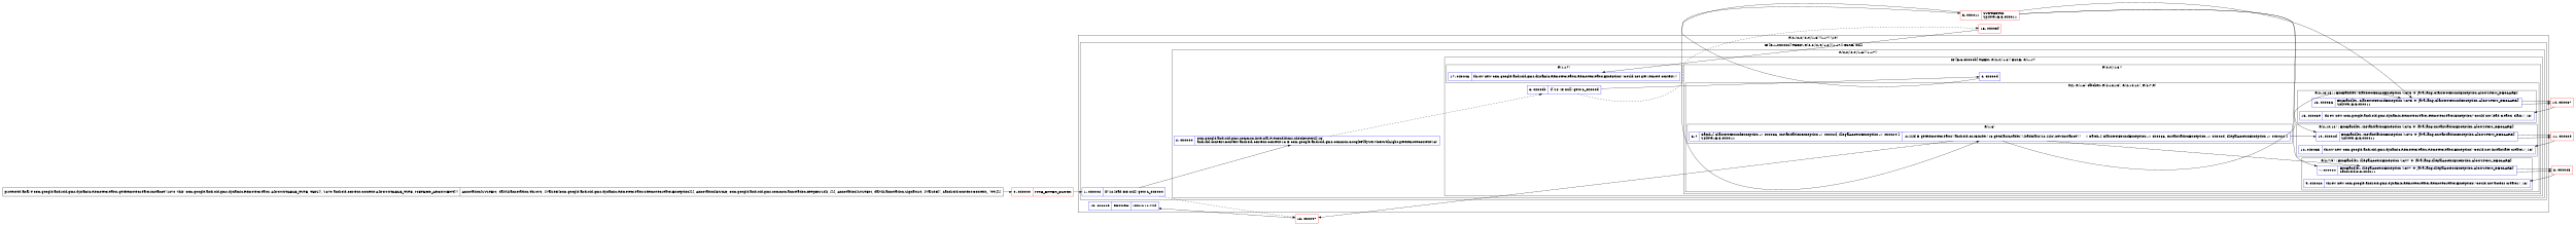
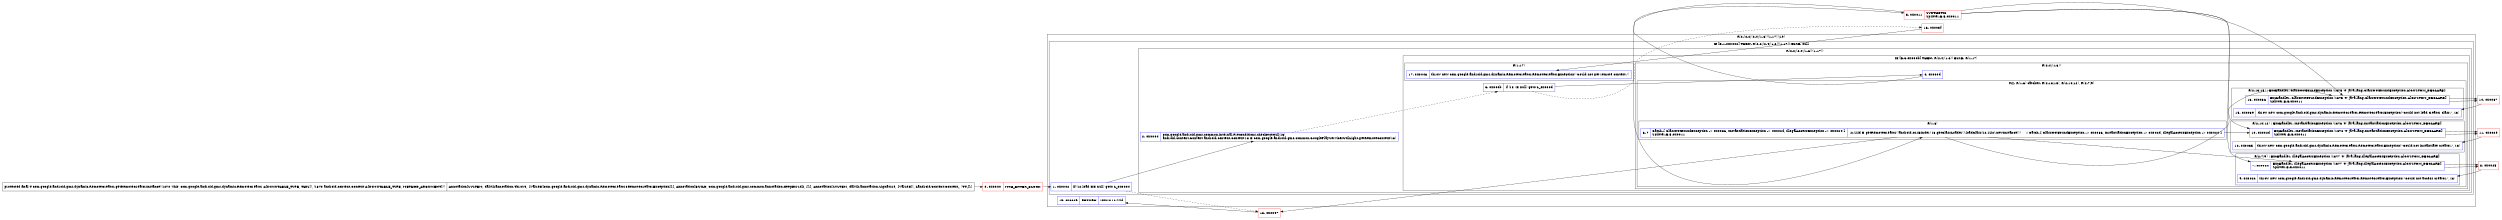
  digraph {
    rankdir=LR
    node [color=blue shape=record]
    n1 [label="{6\:\ ?|Catch:\{ ClassNotFoundException \-\> 0x0036, InstantiationException \-\> 0x002d, IllegalAccessException \-\> 0x0024 \}\lSplitter:B:5:0x0011\l|r2.zzid = getRemoteCreator((android.os.IBinder) r3.getClassLoader().loadClass(r2.zzic).newInstance())     \/\/ Catch:\{ ClassNotFoundException \-\> 0x0036, InstantiationException \-\> 0x002d, IllegalAccessException \-\> 0x0024 \}\l}"]
    n2 [label="{13\:\ 0x0036|ExcHandler: ClassNotFoundException (r3v5 'e' java.lang.ClassNotFoundException A[CUSTOM_DECLARE])\lSplitter:B:5:0x0011\l}"]
    n3 [label="{15\:\ 0x003e|throw new com.google.android.gms.dynamic.RemoteCreator.RemoteCreatorException(\"Could not load creator class.\", r3)\l}"]
    n4 [label="{10\:\ 0x002d|ExcHandler: InstantiationException (r3v6 'e' java.lang.InstantiationException A[CUSTOM_DECLARE])\lSplitter:B:5:0x0011\l}"]
    n5 [label="{12\:\ 0x0035|throw new com.google.android.gms.dynamic.RemoteCreator.RemoteCreatorException(\"Could not instantiate creator.\", r3)\l}"]
-   n6 [label="{7\:\ 0x0024|ExcHandler: IllegalAccessException (r3v7 'e' java.lang.IllegalAccessException A[CUSTOM_DECLARE])\lLandroid:B:5:0x0011\l}"]
+   n6 [label="{7\:\ 0x0024|ExcHandler: IllegalAccessException (r3v7 'e' java.lang.IllegalAccessException A[CUSTOM_DECLARE])\lSplitter:B:5:0x0011\l}"]
    n7 [label="{9\:\ 0x002c|throw new com.google.android.gms.dynamic.RemoteCreator.RemoteCreatorException(\"Could not access creator.\", r3)\l}"]
    n8 [label="{4\:\ 0x000d}"]
    n9 [label="{17\:\ 0x0046|throw new com.google.android.gms.dynamic.RemoteCreator.RemoteCreatorException(\"Could not get remote context.\")\l}"]
    n10 [label="{3\:\ 0x000b|if (r3 != null) goto L_0x000d\l}"]
    n11 [label="{2\:\ 0x0004|com.google.android.gms.common.internal.Preconditions.checkNotNull(r3)\landroid.content.Context android.content.Context r3 = com.google.android.gms.common.GooglePlayServicesUtilLight.getRemoteContext(r3)\l}"]
    n12 [label="{1\:\ 0x0002|if (r2.load == null) goto L_0x0004\l}"]
    n13 [label="{19\:\ 0x0049|RETURN\l|return r2.zzid\l}"]
    n14 [color=red label="{18\:\ 0x0047}"]
    n15 [color=red label="{14\:\ 0x0037}"]
    n16 [color=red label="{11\:\ 0x002e}"]
    n17 [color=red label="{8\:\ 0x0025}"]
    n18 [color=red label="{5\:\ 0x0011|SYNTHETIC\lSplitter:B:5:0x0011\l}"]
    n19 [color=red label="{16\:\ 0x003f}"]
    n20 [color=red label="{0\:\ 0x0000|MTH_ENTER_BLOCK\l}"]
    n21 [label="{protected final T com.google.android.gms.dynamic.RemoteCreator.getRemoteCreatorInstance((r2v0 'this' com.google.android.gms.dynamic.RemoteCreator A[IMMUTABLE_TYPE, THIS]), (r3v0 android.content.Context A[IMMUTABLE_TYPE, METHOD_ARGUMENT]))  | Annotation[SYSTEM, dalvik.annotation.Throws, \{value=[com.google.android.gms.dynamic.RemoteCreator$RemoteCreatorException]\}], Annotation[BUILD, com.google.android.gms.common.annotation.KeepForSdk, \{\}], Annotation[SYSTEM, dalvik.annotation.Signature, \{value=[(, Landroid\/content\/Context;, )TT;]\}]\l}" color=""]
    subgraph cluster_1 {
      label="R(2:(2:2|(2:4|(1:6))(1:17))|19)"
      n13
      subgraph cluster_2 {
        label="IF [B:1:0x0002] THEN: R(2:2|(2:4|(1:6))(1:17)) ELSE: null"
        n12
        subgraph cluster_3 {
          label="R(2:2|(2:4|(1:6))(1:17))"
          n11
          subgraph cluster_4 {
            label="IF [B:3:0x000b] THEN: R(2:4|(1:6)) ELSE: R(1:17)"
            n10
            subgraph cluster_5 {
              label="R(2:4|(1:6))"
              n8
              subgraph cluster_6 {
                label="Try: R(1:6) catches: R(2:13|15), R(2:10|12), R(2:7|9)"
                subgraph cluster_7 {
                  label="R(1:6)"
                  n1
                }
                subgraph cluster_8 {
                  label="R(2:13|15) | ExcHandler: ClassNotFoundException (r3v5 'e' java.lang.ClassNotFoundException A[CUSTOM_DECLARE])\l"
                  n2
                  n3
                }
                subgraph cluster_9 {
                  label="R(2:10|12) | ExcHandler: InstantiationException (r3v6 'e' java.lang.InstantiationException A[CUSTOM_DECLARE])\l"
                  n4
                  n5
                }
                subgraph cluster_10 {
                  label="R(2:7|9) | ExcHandler: IllegalAccessException (r3v7 'e' java.lang.IllegalAccessException A[CUSTOM_DECLARE])\l"
                  n6
                  n7
                }
              }
            }
            subgraph cluster_11 {
              label="R(1:17)"
              n9
            }
          }
        }
      }
    }
    subgraph cluster_12 {
      label="R(2:13|15) | ExcHandler: ClassNotFoundException (r3v5 'e' java.lang.ClassNotFoundException A[CUSTOM_DECLARE])\l"
    }
    subgraph cluster_13 {
      label="R(2:10|12) | ExcHandler: InstantiationException (r3v6 'e' java.lang.InstantiationException A[CUSTOM_DECLARE])\l"
    }
    subgraph cluster_14 {
      label="R(2:7|9) | ExcHandler: IllegalAccessException (r3v7 'e' java.lang.IllegalAccessException A[CUSTOM_DECLARE])\l"
    }
    n1 -> n2
    n1 -> n4
    n1 -> n6
    n1 -> n14
    n2 -> n15
    n2 -> n15
    n4 -> n16
    n4 -> n16
    n6 -> n17
    n6 -> n17
    n8 -> n18
    n10 -> n8
    n10 -> n19 [style=dashed]
    n11 -> n10 [style=dashed]
    n12 -> n11
    n12 -> n14 [style=dashed]
    n14 -> n13
    n15 -> n3
    n16 -> n5
    n17 -> n7
    n18 -> n1
    n18 -> n2
    n18 -> n4
    n18 -> n6
    n19 -> n9
    n20 -> n12
    n21 -> n20
  }
